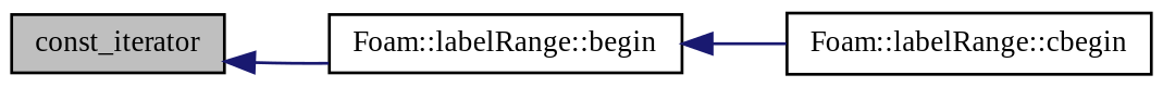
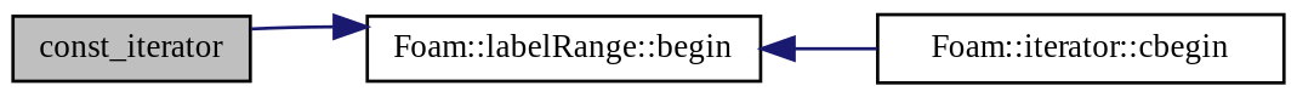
  digraph {
    fontname="Liberation Serif"
    rankdir=LR
    node [color=black fontname="Liberation Serif" fontsize=10 shape=record]
    edge [color=midnightblue dir=back fontname="Liberation Serif" fontsize=10 labelfontname=Helvetica labelfontsize=10 style=solid]
    n1 [fillcolor=grey75 fontcolor=black height=0.2 label=const_iterator style=filled width=0.4]
    n2 [height=0.2 label="Foam::labelRange::begin" width=0.4]
-   n3 [height=0.2 label="Foam::labelRange::cbegin" width=0.4]
-   n1 -> n2
+   n3 [height=0.2 label="Foam::iterator::cbegin" width=0.4]
+   n2 -> n1
    n2 -> n3
  }
